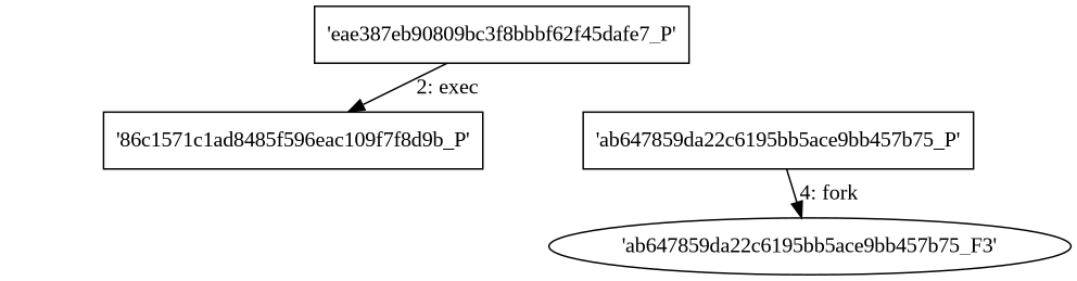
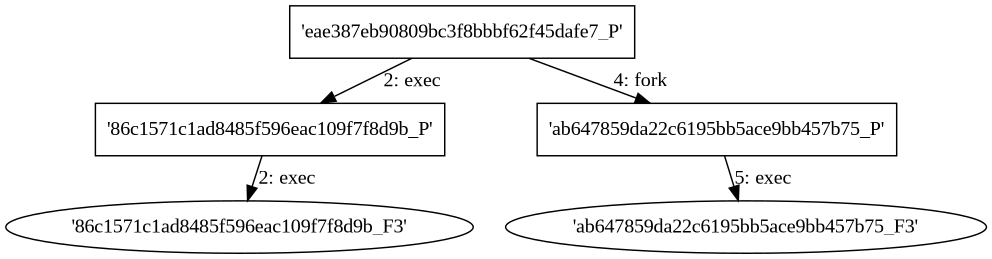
  digraph {
    engine=neato
    fixedsize=false
    fontname="Liberation Serif"
    fontsize=10
    nodesep=0.3
    rankdir=TB
    ranksep=0
    splines=true
    node [fontname="Liberation Serif" node_type=Process shape=box]
    edge [fontname="Liberation Serif"]
    "'eae387eb90809bc3f8bbbf62f45dafe7_P'"
    "'86c1571c1ad8485f596eac109f7f8d9b_P'"
    "'ab647859da22c6195bb5ace9bb457b75_P'"
+   "'86c1571c1ad8485f596eac109f7f8d9b_F3'" [node_type=File shape=ellipse]
    "'ab647859da22c6195bb5ace9bb457b75_F3'" [node_type=File shape=ellipse]
    "'eae387eb90809bc3f8bbbf62f45dafe7_P'" -> "'86c1571c1ad8485f596eac109f7f8d9b_P'" [label="2: exec"]
-   "'ab647859da22c6195bb5ace9bb457b75_P'" -> "'ab647859da22c6195bb5ace9bb457b75_F3'" [label="4: fork"]
+   "'eae387eb90809bc3f8bbbf62f45dafe7_P'" -> "'ab647859da22c6195bb5ace9bb457b75_P'" [label="4: fork"]
+   "'86c1571c1ad8485f596eac109f7f8d9b_P'" -> "'86c1571c1ad8485f596eac109f7f8d9b_F3'" [label="2: exec"]
+   "'ab647859da22c6195bb5ace9bb457b75_P'" -> "'ab647859da22c6195bb5ace9bb457b75_F3'" [label="5: exec"]
  }
